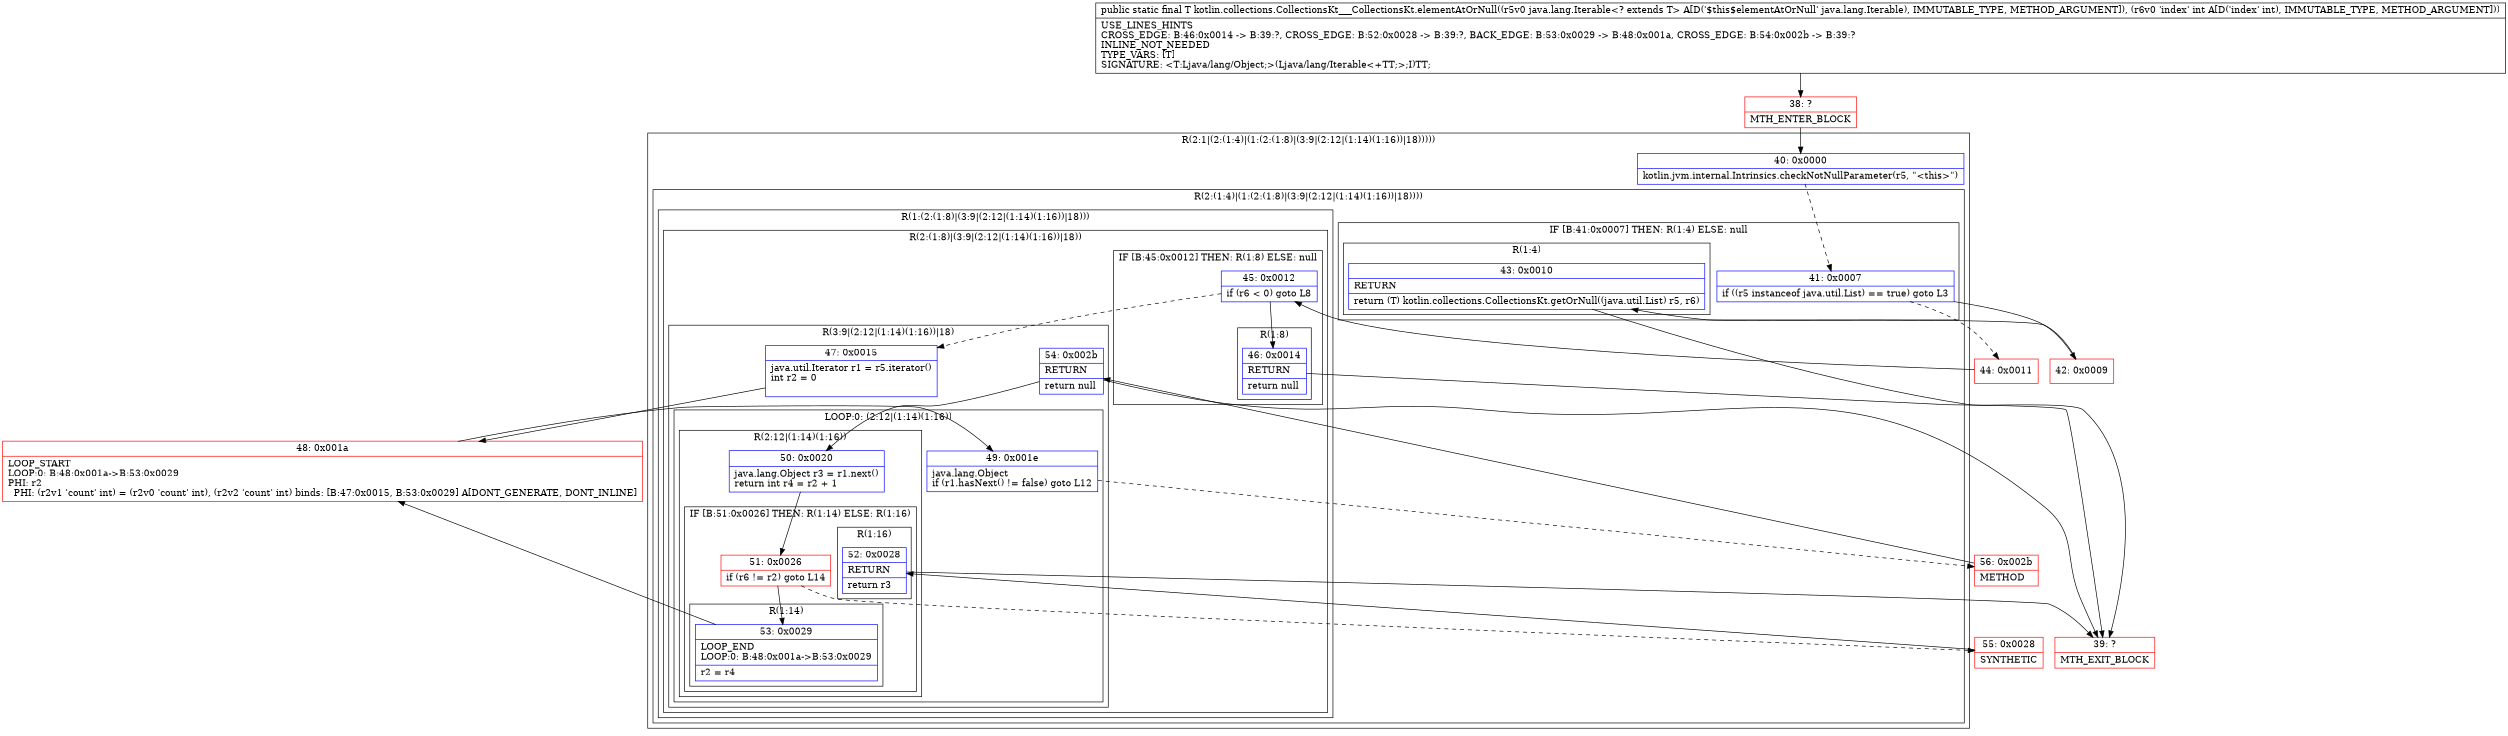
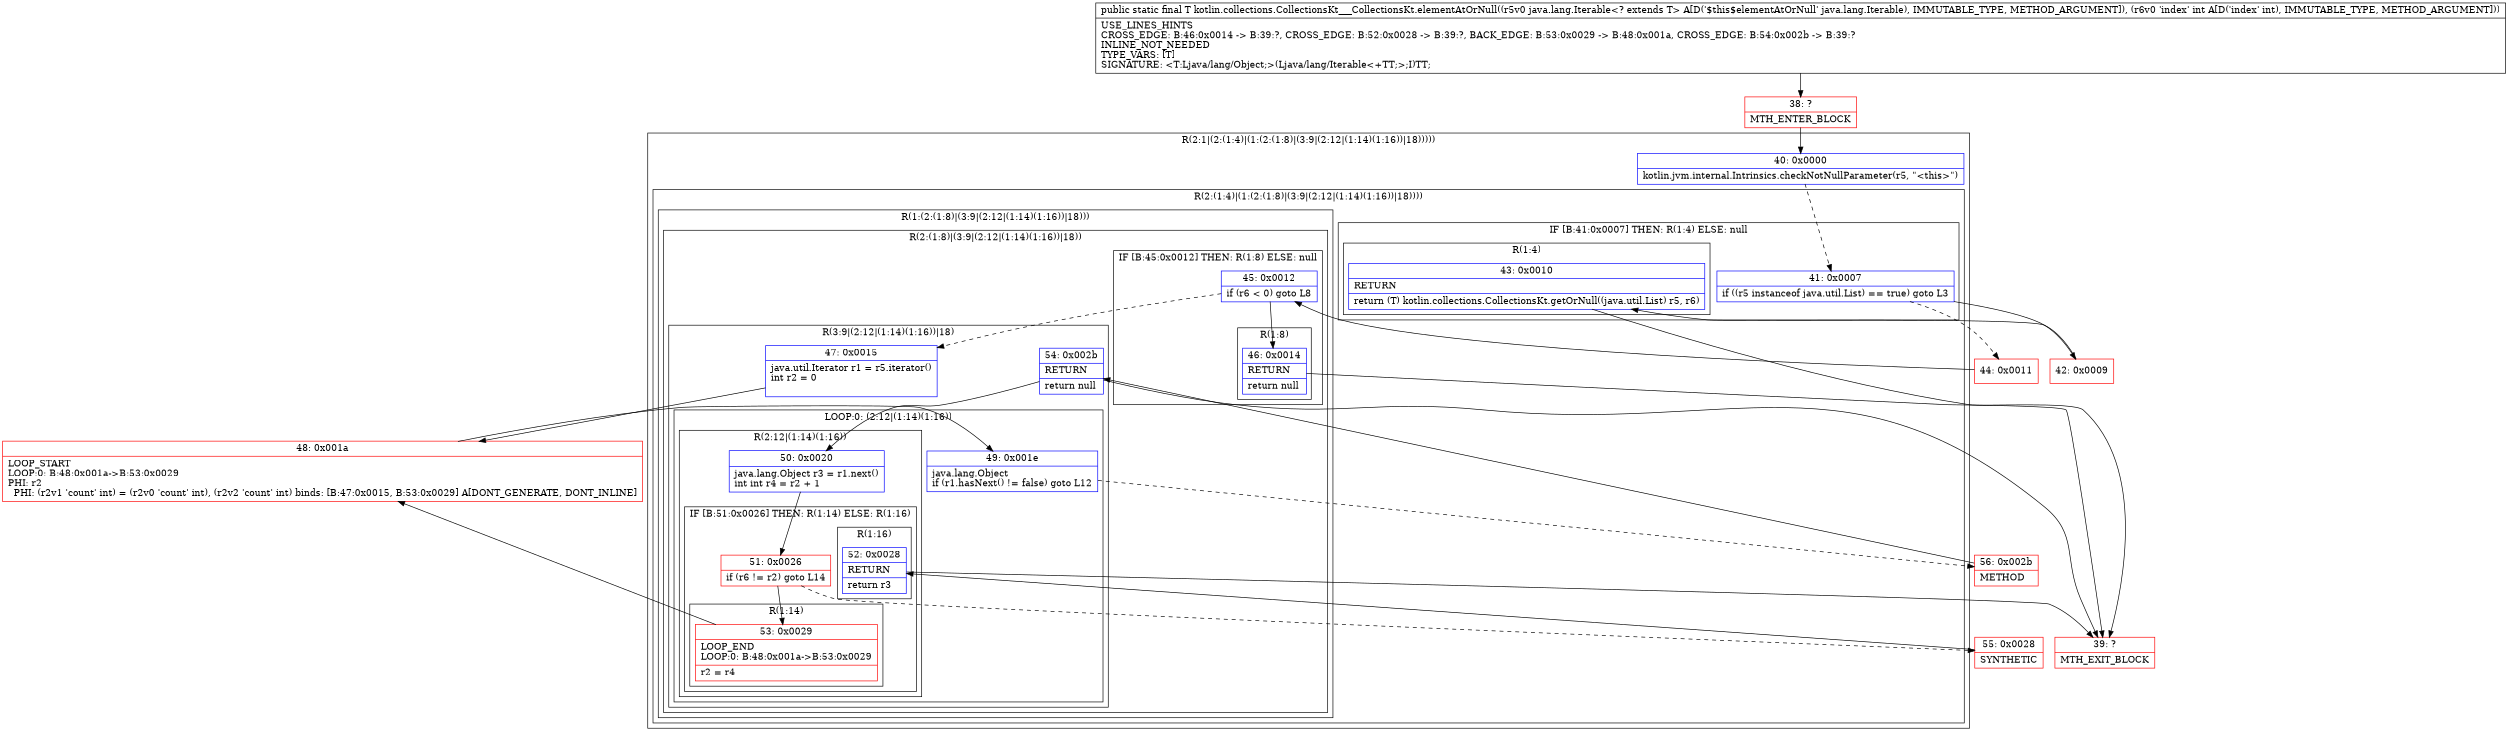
  digraph {
    node [color=blue shape=record]
    n1 [label="{43\:\ 0x0010|RETURN\l|return (T) kotlin.collections.CollectionsKt.getOrNull((java.util.List) r5, r6)\l}"]
    n2 [label="{41\:\ 0x0007|if ((r5 instanceof java.util.List) == true) goto L3\l}"]
    n3 [label="{46\:\ 0x0014|RETURN\l|return null\l}"]
    n4 [label="{45\:\ 0x0012|if (r6 \< 0) goto L8\l}"]
-   n5 [label="{53\:\ 0x0029|LOOP_END\lLOOP:0: B:48:0x001a\-\>B:53:0x0029\l|r2 = r4\l}"]
+   n5 [color=red label="{53\:\ 0x0029|LOOP_END\lLOOP:0: B:48:0x001a\-\>B:53:0x0029\l|r2 = r4\l}"]
    n6 [label="{52\:\ 0x0028|RETURN\l|return r3\l}"]
    n7 [color=red label="{51\:\ 0x0026|if (r6 != r2) goto L14\l}"]
-   n8 [label="{50\:\ 0x0020|java.lang.Object r3 = r1.next()\lreturn int r4 = r2 + 1\l}"]
+   n8 [label="{50\:\ 0x0020|java.lang.Object r3 = r1.next()\lint int r4 = r2 + 1\l}"]
    n9 [label="{49\:\ 0x001e|java.lang.Object \lif (r1.hasNext() != false) goto L12\l}"]
    n10 [label="{47\:\ 0x0015|java.util.Iterator r1 = r5.iterator()\lint r2 = 0\l\l}"]
    n11 [label="{54\:\ 0x002b|RETURN\l|return null\l}"]
    n12 [label="{40\:\ 0x0000|kotlin.jvm.internal.Intrinsics.checkNotNullParameter(r5, \"\<this\>\")\l}"]
    n13 [color=red label="{39\:\ ?|MTH_EXIT_BLOCK\l}"]
    n14 [color=red label="{42\:\ 0x0009}"]
    n15 [color=red label="{44\:\ 0x0011}"]
    n16 [color=red label="{48\:\ 0x001a|LOOP_START\lLOOP:0: B:48:0x001a\-\>B:53:0x0029\lPHI: r2 \l  PHI: (r2v1 'count' int) = (r2v0 'count' int), (r2v2 'count' int) binds: [B:47:0x0015, B:53:0x0029] A[DONT_GENERATE, DONT_INLINE]\l}"]
    n17 [color=red label="{55\:\ 0x0028|SYNTHETIC\l}"]
    n18 [color=red label="{56\:\ 0x002b|METHOD\l}"]
    n19 [color=red label="{38\:\ ?|MTH_ENTER_BLOCK\l}"]
    n20 [label="{public static final T kotlin.collections.CollectionsKt___CollectionsKt.elementAtOrNull((r5v0 java.lang.Iterable\<? extends T\> A[D('$this$elementAtOrNull' java.lang.Iterable), IMMUTABLE_TYPE, METHOD_ARGUMENT]), (r6v0 'index' int A[D('index' int), IMMUTABLE_TYPE, METHOD_ARGUMENT]))  | USE_LINES_HINTS\lCROSS_EDGE: B:46:0x0014 \-\> B:39:?, CROSS_EDGE: B:52:0x0028 \-\> B:39:?, BACK_EDGE: B:53:0x0029 \-\> B:48:0x001a, CROSS_EDGE: B:54:0x002b \-\> B:39:?\lINLINE_NOT_NEEDED\lTYPE_VARS: [T]\lSIGNATURE: \<T:Ljava\/lang\/Object;\>(Ljava\/lang\/Iterable\<+TT;\>;I)TT;\l}" color=""]
    subgraph cluster_1 {
      label="R(2:1|(2:(1:4)|(1:(2:(1:8)|(3:9|(2:12|(1:14)(1:16))|18)))))"
      n12
      subgraph cluster_2 {
        label="R(2:(1:4)|(1:(2:(1:8)|(3:9|(2:12|(1:14)(1:16))|18))))"
        subgraph cluster_3 {
          label="IF [B:41:0x0007] THEN: R(1:4) ELSE: null"
          n2
          subgraph cluster_4 {
            label="R(1:4)"
            n1
          }
        }
        subgraph cluster_5 {
          label="R(1:(2:(1:8)|(3:9|(2:12|(1:14)(1:16))|18)))"
          subgraph cluster_6 {
            label="R(2:(1:8)|(3:9|(2:12|(1:14)(1:16))|18))"
            subgraph cluster_7 {
              label="IF [B:45:0x0012] THEN: R(1:8) ELSE: null"
              n4
              subgraph cluster_8 {
                label="R(1:8)"
                n3
              }
            }
            subgraph cluster_9 {
              label="R(3:9|(2:12|(1:14)(1:16))|18)"
              n10
              n11
              subgraph cluster_10 {
                label="LOOP:0: (2:12|(1:14)(1:16))"
                n9
                subgraph cluster_11 {
                  label="R(2:12|(1:14)(1:16))"
                  n8
                  subgraph cluster_12 {
                    label="IF [B:51:0x0026] THEN: R(1:14) ELSE: R(1:16)"
                    n7
                    subgraph cluster_13 {
                      label="R(1:14)"
                      n5
                    }
                    subgraph cluster_14 {
                      label="R(1:16)"
                      n6
                    }
                  }
                }
              }
            }
          }
        }
      }
    }
    n1 -> n13
    n2 -> n14
    n2 -> n15 [style=dashed]
    n3 -> n13
    n4 -> n3
    n4 -> n10 [style=dashed]
    n5 -> n16
    n6 -> n13
    n7 -> n5
    n7 -> n17 [style=dashed]
    n8 -> n7
    n9 -> n18 [style=dashed]
    n10 -> n16
    n11 -> n8
    n11 -> n13
    n12 -> n2 [style=dashed]
    n14 -> n1
    n15 -> n4
    n16 -> n9
    n17 -> n6
    n18 -> n11
    n19 -> n12
    n20 -> n19
  }
